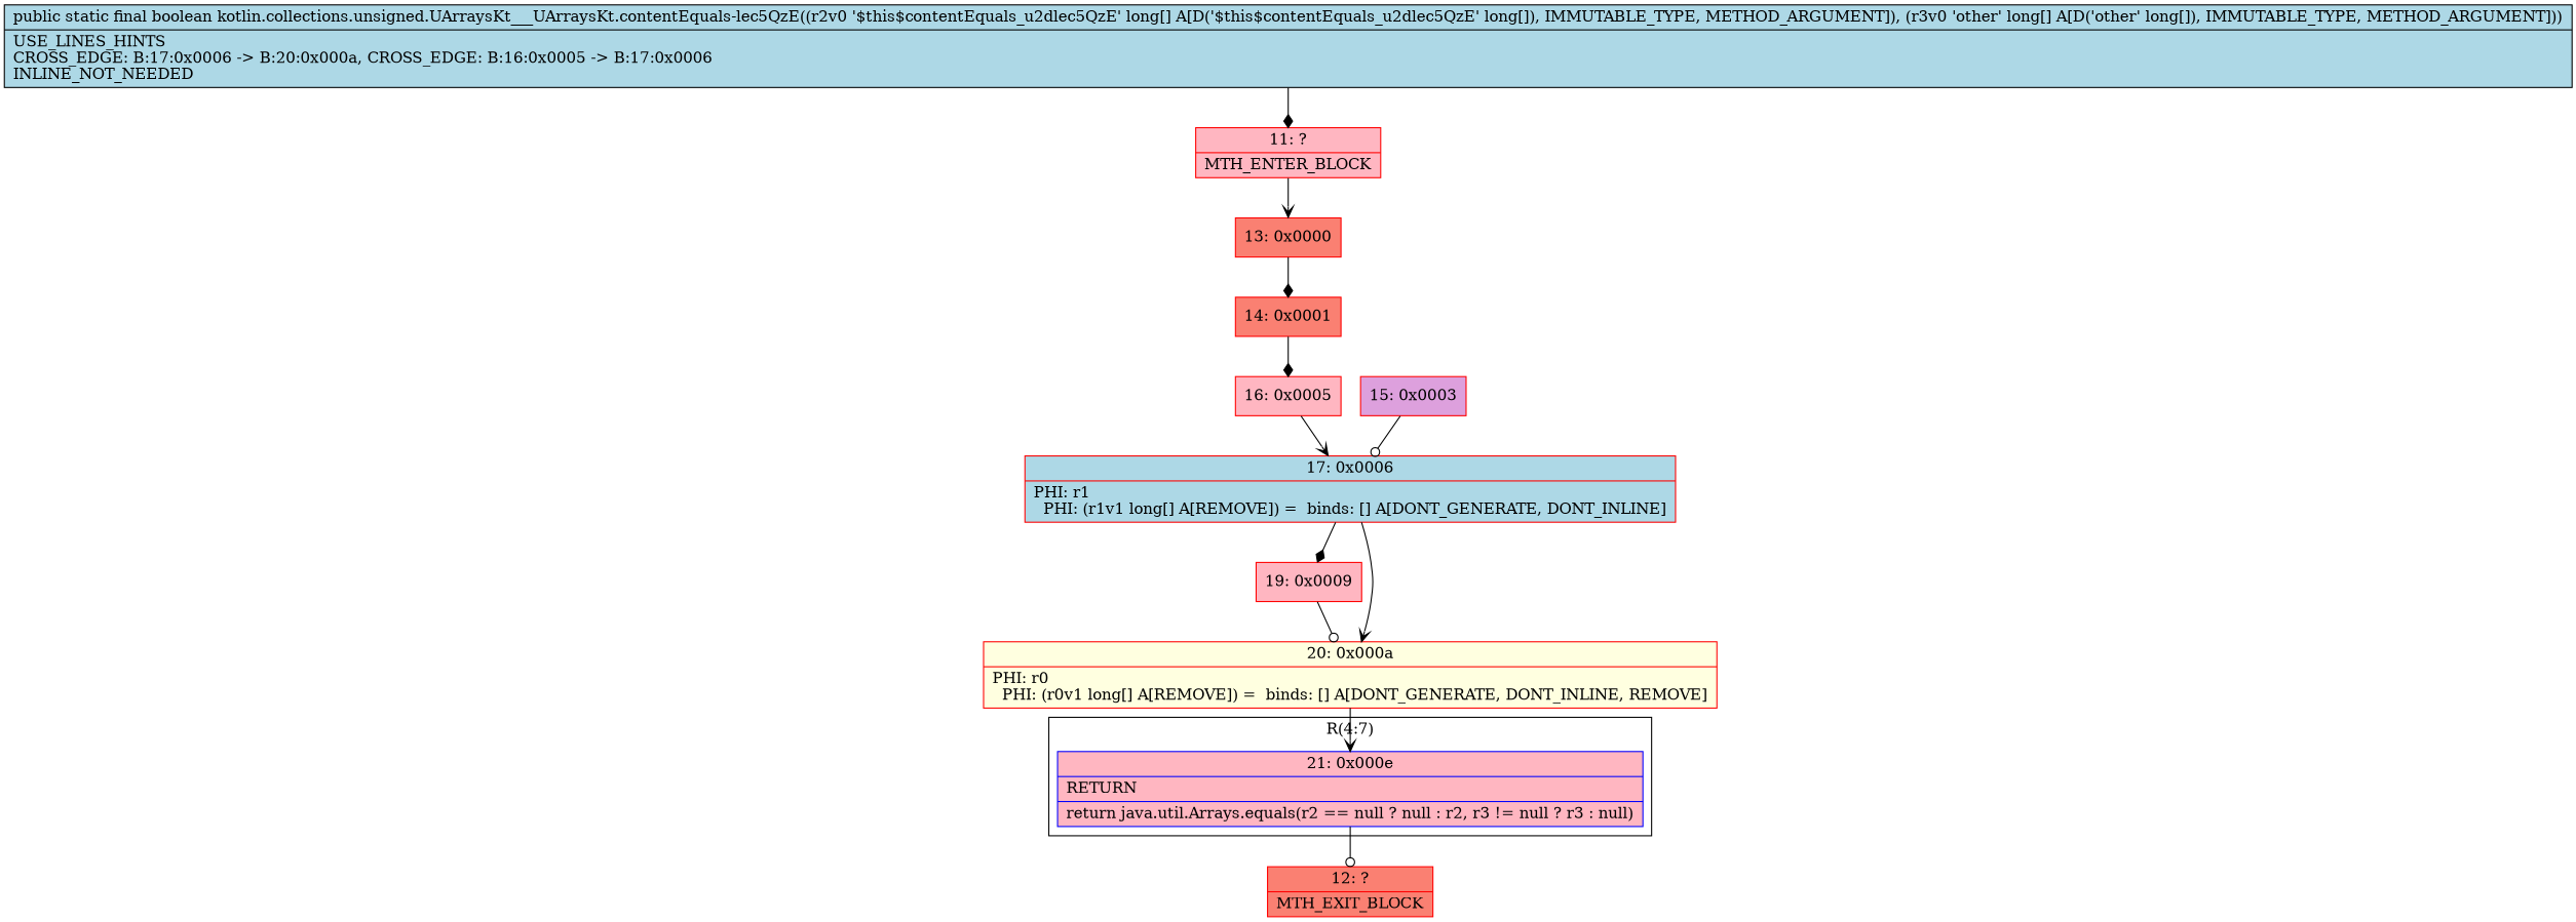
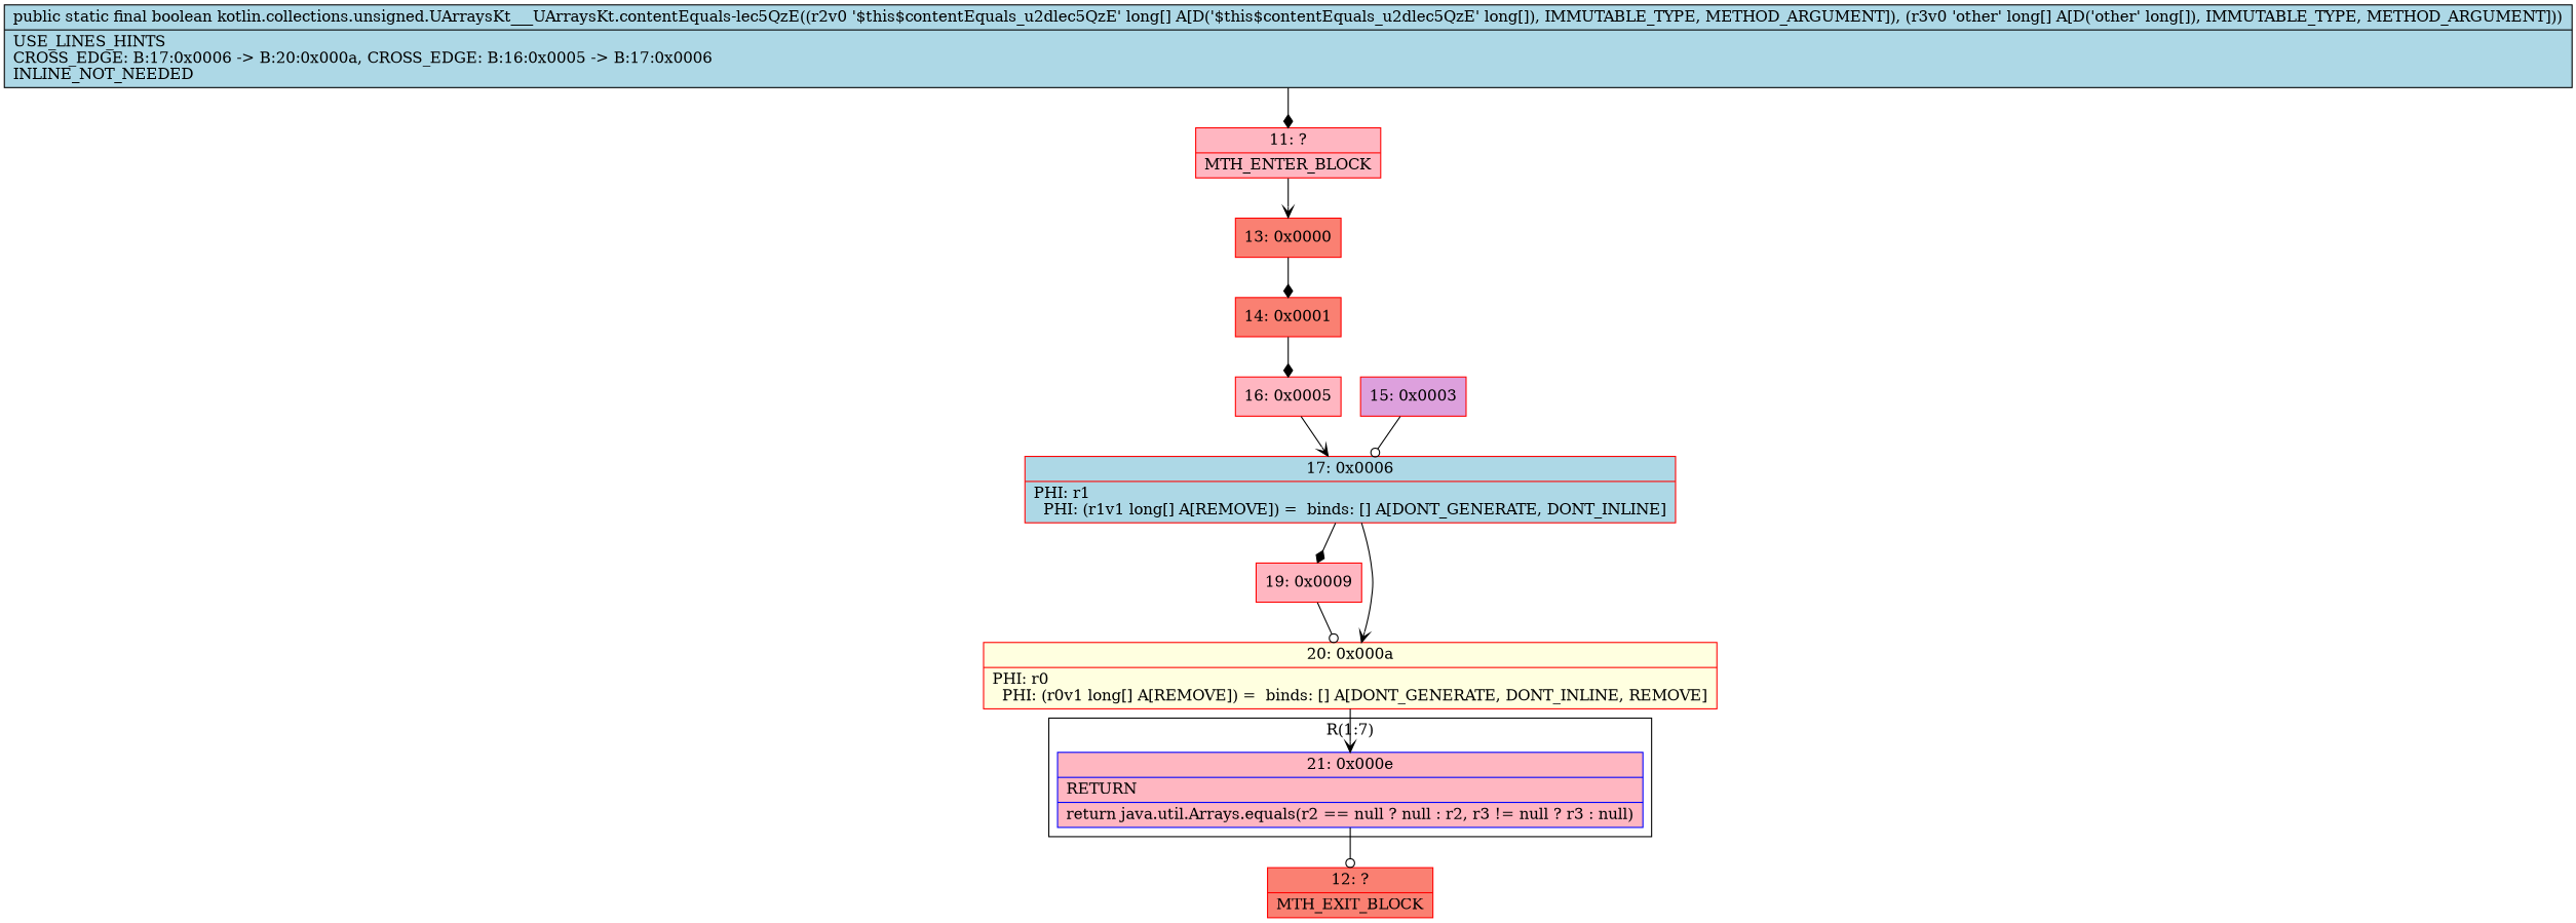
  digraph {
    node [color=red fillcolor=lightpink shape=record style=filled]
    edge [arrowhead=vee]
    n1 [color=blue label="{21\:\ 0x000e|RETURN\l|return java.util.Arrays.equals(r2 == null ? null : r2, r3 != null ? r3 : null)\l}"]
    n2 [fillcolor=salmon label="{12\:\ ?|MTH_EXIT_BLOCK\l}"]
    n3 [label="{11\:\ ?|MTH_ENTER_BLOCK\l}"]
    n4 [fillcolor=salmon label="{13\:\ 0x0000}"]
    n5 [fillcolor=salmon label="{14\:\ 0x0001}"]
    n6 [label="{16\:\ 0x0005}"]
    n7 [fillcolor=plum label="{15\:\ 0x0003}"]
    n8 [fillcolor=lightblue label="{17\:\ 0x0006|PHI: r1 \l  PHI: (r1v1 long[] A[REMOVE]) =  binds: [] A[DONT_GENERATE, DONT_INLINE]\l}"]
    n9 [label="{19\:\ 0x0009}"]
    n10 [fillcolor=lightyellow label="{20\:\ 0x000a|PHI: r0 \l  PHI: (r0v1 long[] A[REMOVE]) =  binds: [] A[DONT_GENERATE, DONT_INLINE, REMOVE]\l}"]
    n11 [fillcolor=lightblue label="{public static final boolean kotlin.collections.unsigned.UArraysKt___UArraysKt.contentEquals\-lec5QzE((r2v0 '$this$contentEquals_u2dlec5QzE' long[] A[D('$this$contentEquals_u2dlec5QzE' long[]), IMMUTABLE_TYPE, METHOD_ARGUMENT]), (r3v0 'other' long[] A[D('other' long[]), IMMUTABLE_TYPE, METHOD_ARGUMENT]))  | USE_LINES_HINTS\lCROSS_EDGE: B:17:0x0006 \-\> B:20:0x000a, CROSS_EDGE: B:16:0x0005 \-\> B:17:0x0006\lINLINE_NOT_NEEDED\l}" color=""]
    subgraph cluster_1 {
-     label="R(4:7)"
+     label="R(1:7)"
      n1
    }
    n1 -> n2 [arrowhead=odot]
    n3 -> n4
    n4 -> n5 [arrowhead=diamond]
    n5 -> n6 [arrowhead=diamond]
    n6 -> n8
    n7 -> n8 [arrowhead=odot]
    n8 -> n9 [arrowhead=diamond]
    n8 -> n10
    n9 -> n10 [arrowhead=odot]
    n10 -> n1
    n11 -> n3 [arrowhead=diamond]
  }
